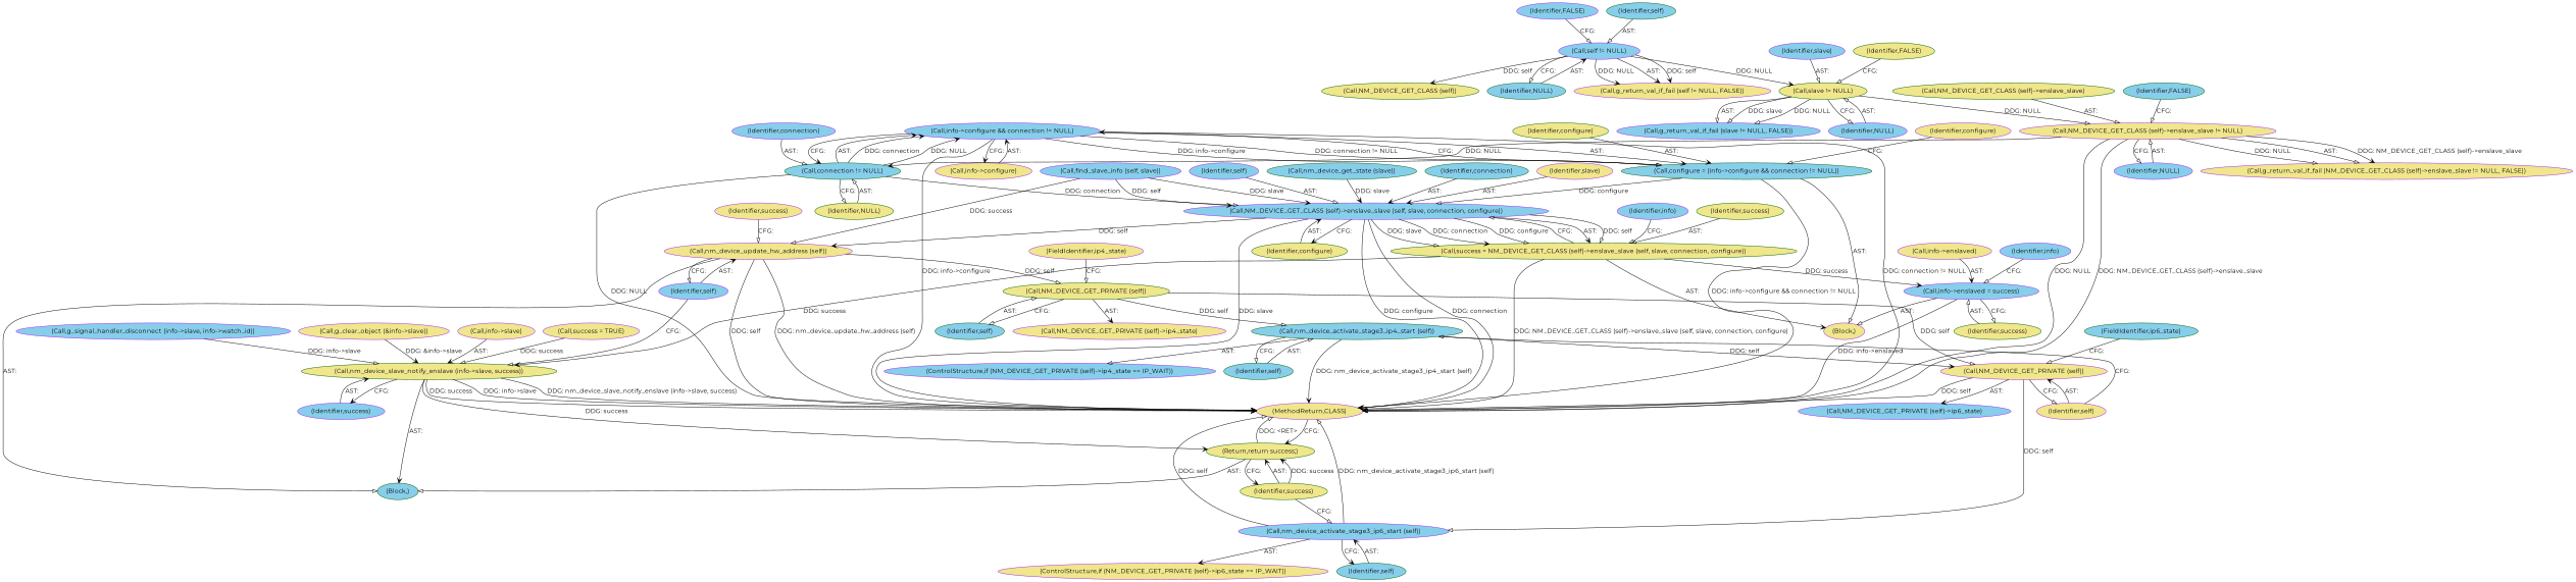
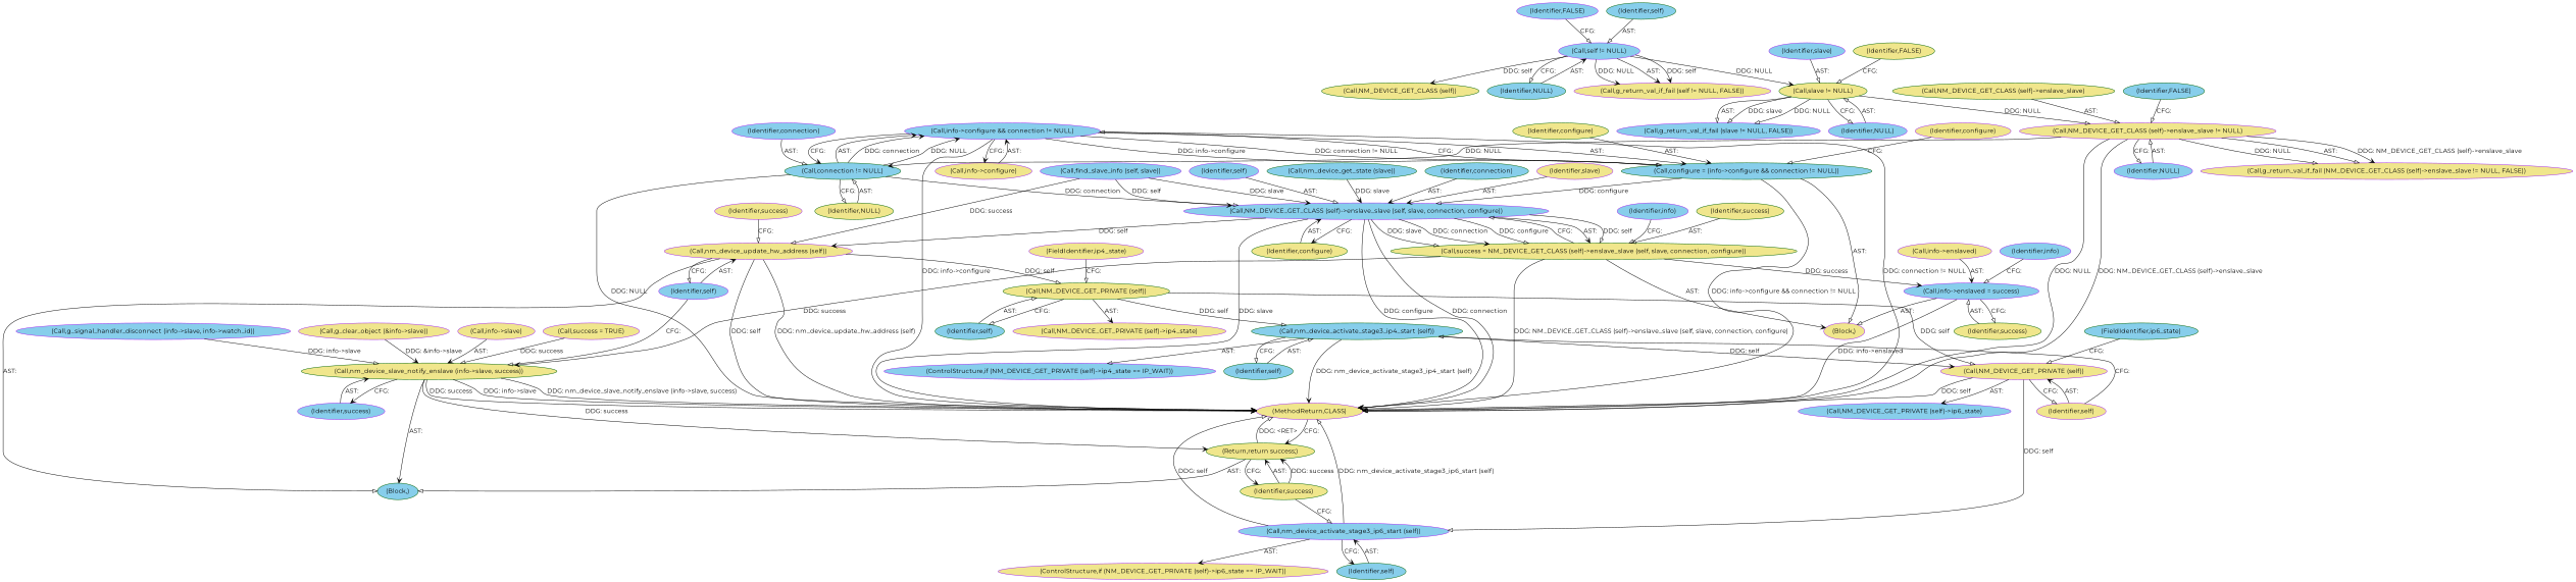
  digraph {
    fontname=Montserrat
    node [color=purple fillcolor=skyblue fontname=Montserrat style=filled]
    edge [arrowhead=onormal fontname=Montserrat]
    n1 [label="(Call,info->configure && connection != NULL)"]
    n2 [color=darkgreen label="(Call,connection != NULL)"]
    n3 [color=darkgreen label="(Call,configure = (info->configure && connection != NULL))"]
    n4 [fillcolor=khaki label="(Call,info->configure)"]
    n5 [fillcolor=khaki label="(MethodReturn,CLASS)"]
    n6 [label="(Call,NM_DEVICE_GET_CLASS (self)->enslave_slave (self, slave, connection, configure))"]
    n7 [color=darkgreen fillcolor=khaki label="(Identifier,NULL)"]
    n8 [fillcolor=khaki label="(Block,)"]
    n9 [color=darkgreen fillcolor=khaki label="(Return,return success;)"]
    n10 [color=darkgreen fillcolor=khaki label="(Call,success = NM_DEVICE_GET_CLASS (self)->enslave_slave (self, slave, connection, configure))"]
    n11 [fillcolor=khaki label="(Call,nm_device_update_hw_address (self))"]
    n12 [color=darkgreen fillcolor=khaki label="(Identifier,configure)"]
    n13 [fillcolor=khaki label="(Call,NM_DEVICE_GET_CLASS (self)->enslave_slave != NULL)"]
    n14 [label="(Identifier,NULL)"]
    n15 [fillcolor=khaki label="(Call,g_return_val_if_fail (NM_DEVICE_GET_CLASS (self)->enslave_slave != NULL, FALSE))"]
    n16 [color=darkgreen fillcolor=khaki label="(Call,slave != NULL)"]
    n17 [label="(Call,g_return_val_if_fail (slave != NULL, FALSE))"]
    n18 [label="(Identifier,NULL)"]
    n19 [label="(Call,find_slave_info (self, slave))"]
    n20 [label="(Call,self != NULL)"]
    n21 [color=darkgreen label="(Identifier,NULL)"]
    n22 [fillcolor=khaki label="(Call,g_return_val_if_fail (self != NULL, FALSE))"]
    n23 [color=darkgreen fillcolor=khaki label="(Call,NM_DEVICE_GET_CLASS (self))"]
    n24 [label="(Call,info->enslaved = success)"]
    n25 [color=darkgreen fillcolor=khaki label="(Call,nm_device_slave_notify_enslave (info->slave, success))"]
    n26 [color=darkgreen label="(Block,)"]
    n27 [color=darkgreen fillcolor=khaki label="(Call,NM_DEVICE_GET_PRIVATE (self))"]
    n28 [label="(Identifier,self)"]
    n29 [color=darkgreen fillcolor=khaki label="(Identifier,success)"]
    n30 [label="(Identifier,success)"]
    n31 [color=darkgreen fillcolor=khaki label="(Identifier,success)"]
    n32 [label="(Call,nm_device_activate_stage3_ip6_start (self))"]
    n33 [color=darkgreen label="(Call,nm_device_activate_stage3_ip4_start (self))"]
    n34 [fillcolor=khaki label="(Call,NM_DEVICE_GET_PRIVATE (self))"]
    n35 [color=darkgreen label="(Identifier,self)"]
    n36 [fillcolor=khaki label="(Call,NM_DEVICE_GET_PRIVATE (self)->ip4_state)"]
    n37 [color=darkgreen label="(Identifier,self)"]
    n38 [label="(ControlStructure,if (NM_DEVICE_GET_PRIVATE (self)->ip4_state == IP_WAIT))"]
    n39 [label="(Call,NM_DEVICE_GET_PRIVATE (self)->ip6_state)"]
    n40 [fillcolor=khaki label="(Identifier,self)"]
    n41 [fillcolor=khaki label="(ControlStructure,if (NM_DEVICE_GET_PRIVATE (self)->ip6_state == IP_WAIT))"]
    n42 [color=darkgreen label="(Identifier,self)"]
    n43 [label="(Identifier,connection)"]
    n44 [label="(Identifier,slave)"]
    n45 [color=darkgreen fillcolor=khaki label="(Identifier,configure)"]
    n46 [label="(Identifier,FALSE)"]
    n47 [label="(Identifier,info)"]
    n48 [fillcolor=khaki label="(FieldIdentifier,ip4_state)"]
    n49 [fillcolor=khaki label="(Call,info->enslaved)"]
    n50 [fillcolor=khaki label="(Identifier,success)"]
    n51 [fillcolor=khaki label="(Identifier,configure)"]
    n52 [color=darkgreen label="(FieldIdentifier,ip6_state)"]
    n53 [fillcolor=khaki label="(Call,success = TRUE)"]
    n54 [label="(Identifier,info)"]
    n55 [label="(Identifier,self)"]
    n56 [color=darkgreen label="(Identifier,self)"]
    n57 [label="(Call,g_signal_handler_disconnect (info->slave, info->watch_id))"]
    n58 [fillcolor=khaki label="(Call,g_clear_object (&info->slave))"]
    n59 [color=darkgreen label="(Call,nm_device_get_state (slave))"]
    n60 [color=darkgreen fillcolor=khaki label="(Identifier,success)"]
    n61 [color=darkgreen fillcolor=khaki label="(Call,NM_DEVICE_GET_CLASS (self)->enslave_slave)"]
    n62 [color=darkgreen label="(Identifier,FALSE)"]
    n63 [color=darkgreen label="(Identifier,connection)"]
    n64 [fillcolor=khaki label="(Identifier,slave)"]
    n65 [color=darkgreen fillcolor=khaki label="(Identifier,FALSE)"]
    n66 [fillcolor=khaki label="(Call,info->slave)"]
    n1 -> n2 [arrowhead=vee label="CFG: "]
    n1 -> n3 [arrowhead=vee label="AST: "]
    n1 -> n3 [label="DDG: info->configure"]
    n1 -> n3 [label="DDG: connection != NULL"]
    n1 -> n4 [arrowhead=vee label="CFG: "]
    n1 -> n5 [label="DDG: connection != NULL"]
    n1 -> n5 [label="DDG: info->configure"]
    n2 -> n1 [arrowhead=vee label="AST: "]
    n2 -> n1 [arrowhead=vee label="DDG: connection"]
    n2 -> n1 [arrowhead=vee label="DDG: NULL"]
    n2 -> n5 [arrowhead=vee label="DDG: NULL"]
    n2 -> n6 [label="DDG: connection"]
    n2 -> n7 [label="CFG: "]
-   n3 -> n1 [arrowhead=vee label="CFG: "]
-   n3 -> n5 [label="DDG: info->configure && connection != NULL"]
+   n3 -> n1 [label="CFG: "]
+   n3 -> n5 [arrowhead=vee label="DDG: info->configure && connection != NULL"]
    n3 -> n6 [label="DDG: configure"]
    n3 -> n8 [label="AST: "]
    n4 -> n1 [arrowhead=vee label="AST: "]
    n5 -> n9 [arrowhead=vee label="CFG: "]
    n6 -> n5 [arrowhead=vee label="DDG: slave"]
    n6 -> n5 [arrowhead=vee label="DDG: configure"]
    n6 -> n5 [arrowhead=vee label="DDG: connection"]
    n6 -> n10 [arrowhead=vee label="AST: "]
    n6 -> n10 [label="DDG: self"]
    n6 -> n10 [label="DDG: slave"]
    n6 -> n10 [arrowhead=vee label="DDG: connection"]
    n6 -> n10 [label="DDG: configure"]
    n6 -> n11 [arrowhead=vee label="DDG: self"]
    n6 -> n12 [arrowhead=vee label="CFG: "]
    n7 -> n2 [label="AST: "]
    n9 -> n5 [label="DDG: <RET>"]
    n9 -> n26 [label="AST: "]
    n9 -> n31 [arrowhead=vee label="CFG: "]
    n10 -> n5 [label="DDG: NM_DEVICE_GET_CLASS (self)->enslave_slave (self, slave, connection, configure)"]
    n10 -> n6 [label="CFG: "]
    n10 -> n8 [arrowhead=vee label="AST: "]
    n10 -> n24 [arrowhead=vee label="DDG: success"]
    n10 -> n25 [arrowhead=vee label="DDG: success"]
    n11 -> n5 [arrowhead=vee label="DDG: self"]
    n11 -> n5 [arrowhead=vee label="DDG: nm_device_update_hw_address (self)"]
    n11 -> n26 [label="AST: "]
    n11 -> n27 [label="DDG: self"]
    n11 -> n28 [label="CFG: "]
    n12 -> n6 [arrowhead=vee label="AST: "]
    n13 -> n2 [arrowhead=vee label="DDG: NULL"]
    n13 -> n5 [label="DDG: NULL"]
    n13 -> n5 [label="DDG: NM_DEVICE_GET_CLASS (self)->enslave_slave"]
    n13 -> n14 [label="CFG: "]
    n13 -> n15 [label="AST: "]
    n13 -> n15 [arrowhead=vee label="DDG: NM_DEVICE_GET_CLASS (self)->enslave_slave"]
    n13 -> n15 [label="DDG: NULL"]
    n14 -> n13 [label="AST: "]
    n16 -> n13 [label="DDG: NULL"]
    n16 -> n17 [label="AST: "]
    n16 -> n17 [label="DDG: slave"]
    n16 -> n17 [label="DDG: NULL"]
    n16 -> n18 [label="CFG: "]
    n18 -> n16 [label="AST: "]
    n19 -> n6 [arrowhead=vee label="DDG: self"]
    n19 -> n6 [arrowhead=vee label="DDG: slave"]
    n19 -> n11 [label="DDG: success"]
    n20 -> n16 [arrowhead=vee label="DDG: NULL"]
    n20 -> n21 [label="CFG: "]
    n20 -> n22 [arrowhead=vee label="AST: "]
    n20 -> n22 [arrowhead=vee label="DDG: self"]
    n20 -> n22 [arrowhead=vee label="DDG: NULL"]
    n20 -> n23 [arrowhead=vee label="DDG: self"]
    n21 -> n20 [arrowhead=vee label="AST: "]
    n24 -> n5 [arrowhead=vee label="DDG: info->enslaved"]
    n24 -> n8 [label="AST: "]
    n24 -> n29 [label="CFG: "]
    n25 -> n5 [label="DDG: success"]
    n25 -> n5 [arrowhead=vee label="DDG: info->slave"]
    n25 -> n5 [arrowhead=vee label="DDG: nm_device_slave_notify_enslave (info->slave, success)"]
    n25 -> n9 [arrowhead=vee label="DDG: success"]
    n25 -> n26 [arrowhead=vee label="AST: "]
    n25 -> n30 [arrowhead=vee label="CFG: "]
    n27 -> n33 [label="DDG: self"]
    n27 -> n34 [label="DDG: self"]
    n27 -> n35 [label="CFG: "]
    n27 -> n36 [arrowhead=vee label="AST: "]
    n28 -> n11 [arrowhead=vee label="AST: "]
    n28 -> n25 [label="CFG: "]
    n29 -> n24 [label="AST: "]
    n30 -> n25 [arrowhead=vee label="AST: "]
    n31 -> n9 [arrowhead=vee label="AST: "]
    n31 -> n9 [arrowhead=vee label="DDG: success"]
    n31 -> n32 [label="CFG: "]
    n32 -> n5 [label="DDG: nm_device_activate_stage3_ip6_start (self)"]
    n32 -> n5 [label="DDG: self"]
    n32 -> n41 [arrowhead=vee label="AST: "]
    n32 -> n42 [arrowhead=vee label="CFG: "]
    n33 -> n5 [arrowhead=vee label="DDG: nm_device_activate_stage3_ip4_start (self)"]
    n33 -> n34 [arrowhead=vee label="DDG: self"]
    n33 -> n37 [label="CFG: "]
    n33 -> n38 [label="AST: "]
    n34 -> n5 [label="DDG: self"]
    n34 -> n32 [label="DDG: self"]
    n34 -> n39 [arrowhead=vee label="AST: "]
    n34 -> n40 [label="CFG: "]
    n35 -> n27 [label="AST: "]
    n37 -> n33 [label="AST: "]
    n40 -> n33 [label="CFG: "]
    n40 -> n34 [arrowhead=vee label="AST: "]
    n42 -> n32 [arrowhead=vee label="AST: "]
    n43 -> n2 [label="AST: "]
    n44 -> n16 [label="AST: "]
    n45 -> n3 [arrowhead=vee label="AST: "]
    n46 -> n20 [label="CFG: "]
    n47 -> n24 [label="CFG: "]
    n48 -> n27 [label="CFG: "]
    n49 -> n24 [arrowhead=vee label="AST: "]
    n50 -> n11 [label="CFG: "]
    n51 -> n3 [label="CFG: "]
    n52 -> n34 [label="CFG: "]
    n53 -> n25 [label="DDG: success"]
    n54 -> n10 [label="CFG: "]
    n55 -> n6 [label="AST: "]
    n56 -> n20 [label="AST: "]
    n57 -> n25 [label="DDG: info->slave"]
    n58 -> n25 [arrowhead=vee label="DDG: &info->slave"]
    n59 -> n6 [arrowhead=vee label="DDG: slave"]
    n60 -> n10 [label="AST: "]
    n61 -> n13 [label="AST: "]
    n62 -> n13 [label="CFG: "]
    n63 -> n6 [arrowhead=vee label="AST: "]
    n64 -> n6 [arrowhead=vee label="AST: "]
    n65 -> n16 [label="CFG: "]
    n66 -> n25 [arrowhead=vee label="AST: "]
  }
